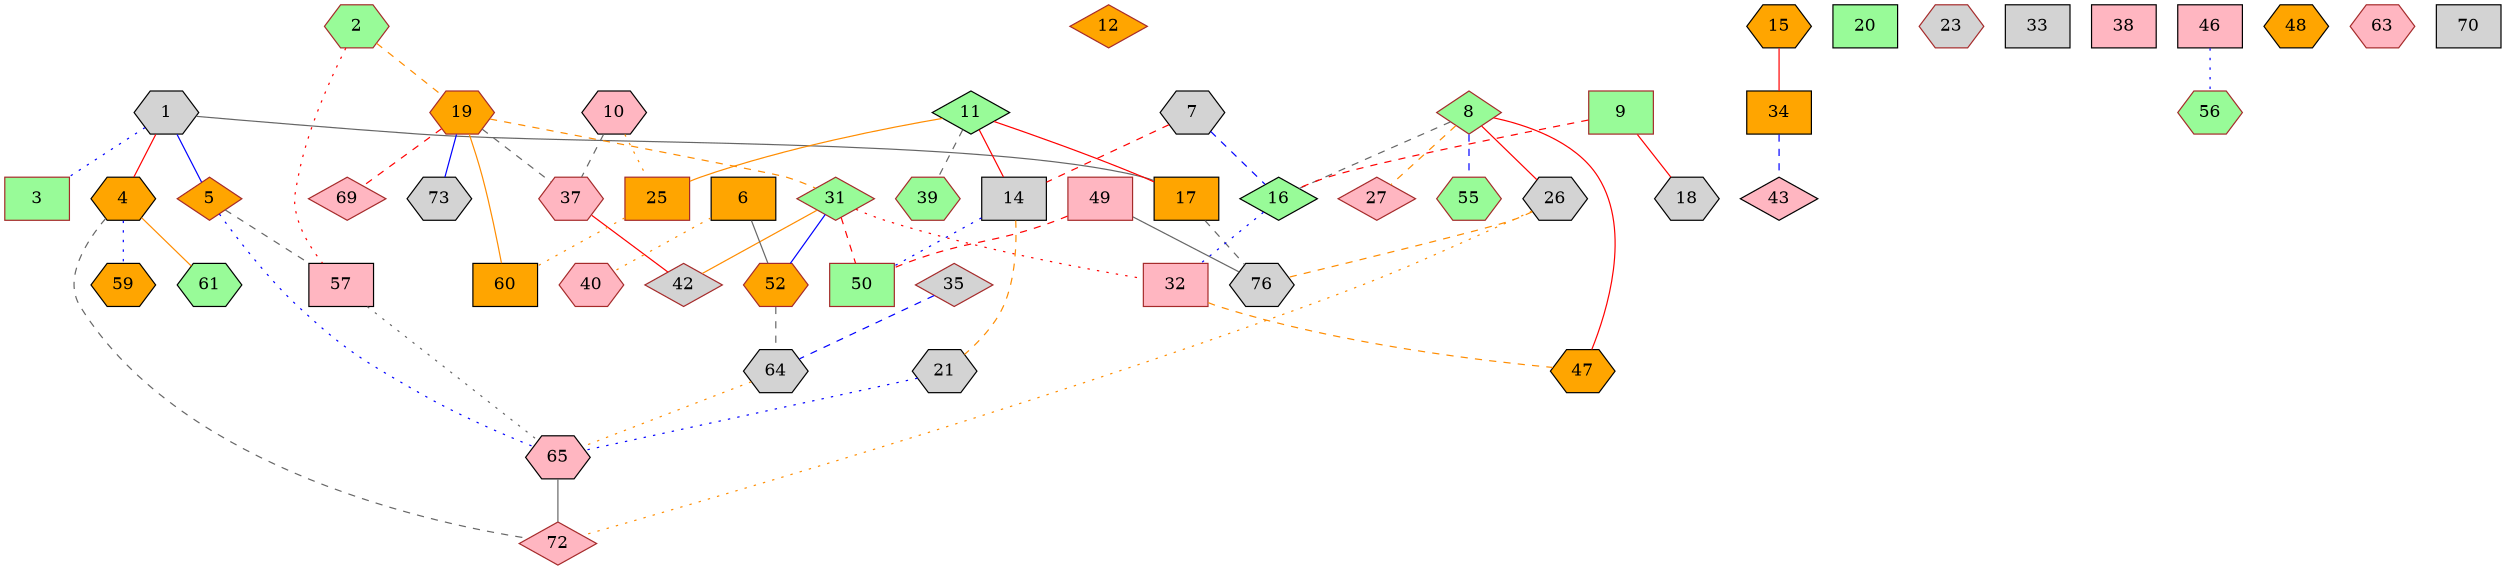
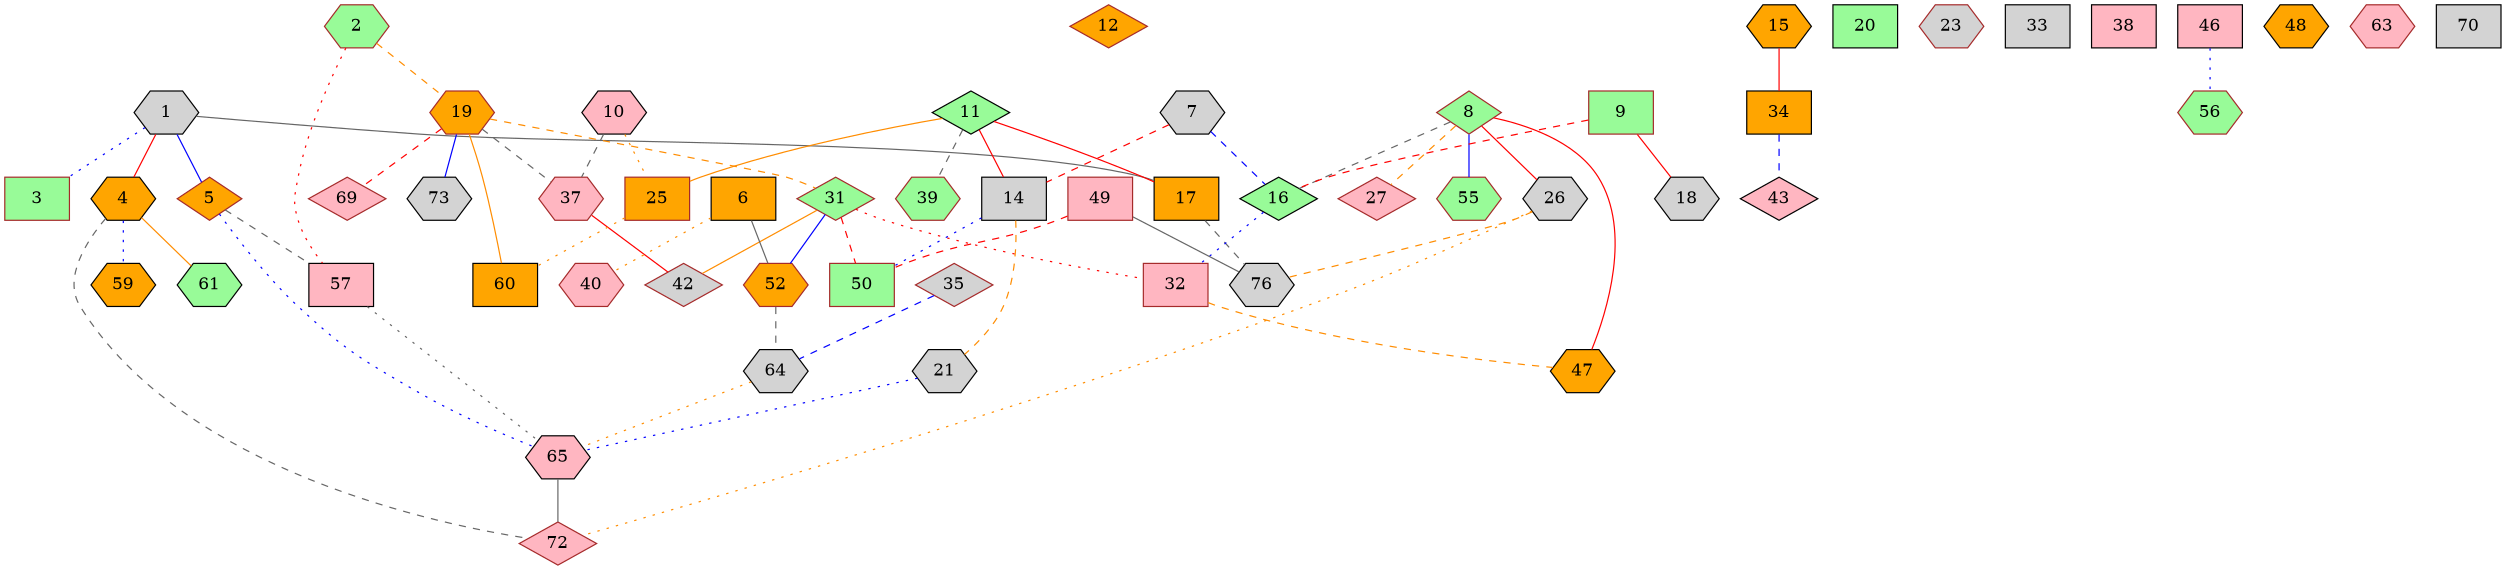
  graph {
    node [color=black fillcolor=lightgrey shape=hexagon style=filled]
    edge [color=red style=dashed]
    1 [super="+66"]
    3 [color=brown fillcolor=palegreen shape=box]
    4 [fillcolor=orange super="+30"]
    5 [color=brown fillcolor=orange shape=diamond super="+28"]
    17 [fillcolor=orange shape=box super="+29"]
    59 [fillcolor=orange]
    61 [fillcolor=palegreen]
    72 [color=brown fillcolor=lightpink shape=diamond super="+80"]
    57 [fillcolor=lightpink shape=box super="+68"]
    65 [fillcolor=lightpink super="+81"]
    76 [super="+82"]
    2 [color=brown fillcolor=palegreen super="+74"]
    19 [color=brown fillcolor=orange super="+62"]
    37 [color=brown fillcolor=lightpink]
    31 [color=brown fillcolor=palegreen shape=diamond super="+58"]
    60 [fillcolor=orange shape=box]
    69 [color=brown fillcolor=lightpink shape=diamond]
    73
    6 [fillcolor=orange shape=box super="+53"]
    40 [color=brown fillcolor=lightpink]
    52 [color=brown fillcolor=orange]
    64 [super="+79"]
    7 [super="+22"]
    14 [shape=box super="+24"]
    16 [fillcolor=palegreen shape=diamond super="+71"]
    21
    50 [color=brown fillcolor=palegreen shape=box super="+51"]
    32 [color=brown fillcolor=lightpink shape=box super="+54"]
    8 [color=brown fillcolor=palegreen shape=diamond super="+36"]
    26 [super="+45"]
    27 [color=brown fillcolor=lightpink shape=diamond]
    47 [fillcolor=orange]
    55 [color=brown fillcolor=palegreen]
    9 [color=brown fillcolor=palegreen shape=box super="+13"]
    18
    10 [fillcolor=lightpink super="+75"]
    25 [color=brown fillcolor=orange shape=box super="+77"]
    42 [color=brown shape=diamond super="+67"]
    11 [fillcolor=palegreen shape=diamond super="+41"]
    39 [color=brown fillcolor=palegreen]
    12 [color=brown fillcolor=orange shape=diamond]
    34 [fillcolor=orange shape=box super="+44"]
    43 [fillcolor=lightpink shape=diamond]
    15 [fillcolor=orange]
    20 [fillcolor=palegreen shape=box]
    23 [color=brown]
    33 [shape=box]
    35 [color=brown shape=diamond]
    38 [fillcolor=lightpink shape=box]
    46 [fillcolor=lightpink shape=box]
    56 [color=brown fillcolor=palegreen]
    48 [fillcolor=orange]
    49 [color=brown fillcolor=lightpink shape=box]
    63 [color=brown fillcolor=lightpink]
    70 [shape=box]
    1 -- 3 [color=blue style=dotted]
    1 -- 4 [style=solid]
    1 -- 5 [color=blue style=solid]
    1 -- 17 [color=gray40 style=solid]
    4 -- 59 [color=blue style=dotted]
    4 -- 61 [color=darkorange style=solid]
    4 -- 72 [color=gray40]
    5 -- 57 [color=gray40]
    5 -- 65 [color=blue style=dotted]
    17 -- 76 [color=gray40]
    57 -- 65 [color=gray40 style=dotted]
    65 -- 72 [color=gray40 style=solid]
    2 -- 57 [style=dotted]
    2 -- 19 [color=darkorange]
    19 -- 37 [color=gray40]
    19 -- 31 [color=darkorange]
    19 -- 60 [color=darkorange style=solid]
    19 -- 69
    19 -- 73 [color=blue style=solid]
    37 -- 42 [style=solid]
    31 -- 52 [color=blue style=solid]
    31 -- 50
    31 -- 32 [style=dotted]
    31 -- 42 [color=darkorange style=solid]
    6 -- 40 [color=darkorange style=dotted]
    6 -- 52 [color=gray40 style=solid]
    52 -- 64 [color=gray40]
    64 -- 65 [color=darkorange style=dotted]
    7 -- 14
    7 -- 16 [color=blue]
    14 -- 21 [color=darkorange]
    14 -- 50 [color=blue style=dotted]
    16 -- 32 [color=blue style=dotted]
    21 -- 65 [color=blue style=dotted]
    32 -- 47 [color=darkorange]
    8 -- 16 [color=gray40]
    8 -- 26 [style=solid]
    8 -- 27 [color=darkorange]
    8 -- 47 [style=solid]
-   8 -- 55 [color=blue]
+   8 -- 55 [color=blue style=solid]
    26 -- 72 [color=darkorange style=dotted]
    26 -- 76 [color=darkorange]
    9 -- 16
    9 -- 18 [style=solid]
    10 -- 37 [color=gray40]
    10 -- 25 [color=darkorange style=dotted]
    25 -- 60 [color=darkorange style=dotted]
    11 -- 17 [style=solid]
    11 -- 14 [style=solid]
    11 -- 25 [color=darkorange style=solid]
    11 -- 39 [color=gray40]
    34 -- 43 [color=blue]
    15 -- 34 [style=solid]
    35 -- 64 [color=blue]
    46 -- 56 [color=blue style=dotted]
    49 -- 76 [color=gray40 style=solid]
    49 -- 50
  }
